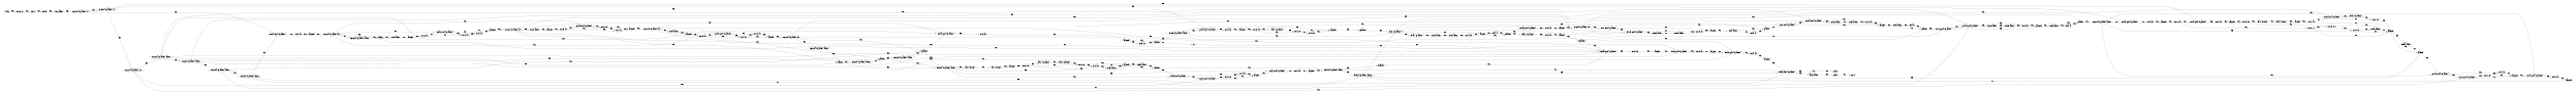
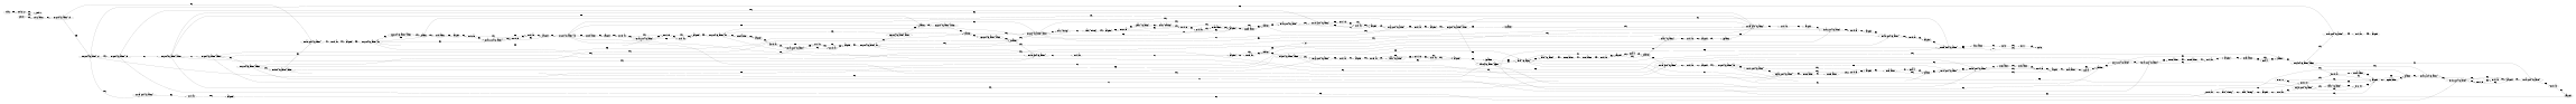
  digraph {
    rankdir=LR
    n1 [label="push rbp"]
    n2 [label="mov rbp , rsp"]
    n3 [label="push r12"]
    n4 [label="push rbx"]
    n5 [label="sub rsp , address"]
    n6 [label="mov qword [ rbp - address ] , rdi"]
    n7 [label="mov qword [ rbp - address ] , rsi"]
    n8 [label="mov rax , qword [ rbp - address ]"]
    n9 [label="mov qword [ rbp - address ] , rdx"]
    n10 [label="mov rax , qword [ rbp - address ]"]
    n11 [label="mov rax , qword [ rbp - address ]"]
    n12 [label="mov rax , qword [ rbp - address ]"]
    n13 [label="mov rdi , rax"]
    n14 [label="mov qword [ rbp - address ] , address"]
    n15 [label="mov rdx , qword [ rbp - address ]"]
    n16 [label="mov rdx , qword [ rbp - address ]"]
    n17 [label="mov rdi , rax"]
    n18 [label="mov rdi , rax"]
    n19 [label="mov rdi , rax"]
    n20 [label="mov qword [ rbp - address ] , address"]
    n21 [label="mov rax , qword [ rbp - address ]"]
    n22 [label="je address"]
    n23 [label="mov rax , qword [ rbp - address ]"]
    n24 [label="mov rax , qword [ rbp - address ]"]
    n25 [label="mov rsi , rdx"]
    n26 [label="call symbol"]
    n27 [label="mov rsi , rdx"]
    n28 [label="call symbol"]
    n29 [label="mov qword [ rbp - address ] , address"]
    n30 [label="mov rax , qword [ rbp - address ]"]
    n31 [label="je address"]
    n32 [label="mov rax , qword [ rbp - address ]"]
    n33 [label="mov rdi , rax"]
    n34 [label="mov qword [ rbp - address ] , address"]
    n35 [label="cmp qword [ rbp - address ] , address"]
    n36 [label="mov rdi , rax"]
    n37 [label="mov ecx , address"]
    n38 [label="mov rdi , rax"]
    n39 [label="mov dword [ rbp - address ] , address"]
    n40 [label="mov rax , qword [ rbp - address ]"]
    n41 [label="jne address"]
    n42 [label="mov rax , qword [ rbp - address ]"]
    n43 [label="mov rdi , rax"]
    n44 [label="cmp qword [ rbp - address ] , address"]
    n45 [label="mov ecx , address"]
    n46 [label="mov rdi , rax"]
    n47 [label="mov eax , dword [ rbp - address ]"]
    n48 [label="add dword [ rbp - address ] , address"]
    n49 [label="mov rdi , rax"]
    n50 [label="mov ecx , address"]
    n51 [label="mov rdi , rax"]
    n52 [label="add rsp , address"]
    n53 [label=retn]
    n54 [label="lea rdx , [ rbp - address ]"]
    n55 [label="call symbol"]
    n56 [label="mov qword [ rbp - address ] , rax"]
    n57 [label="cmp qword [ rbp - address ] , address"]
    n58 [label="je address"]
    n59 [label="mov rax , qword [ rbp - address ]"]
    n60 [label="mov rax , qword [ rbp - address ]"]
    n61 [label="mov rax , qword [ rbp - address ]"]
    n62 [label="mov edi , address"]
    n63 [label="mov rsi , rdx"]
    n64 [label="mov rdi , rax"]
    n65 [label="mov rsi , rdx"]
    n66 [label="mov rdi , rax"]
    n67 [label="mov rsi , rdx"]
    n68 [label="mov rdi , rax"]
    n69 [label="call symbol"]
    n70 [label="call symbol"]
    n71 [label="mov rdx , rax"]
    n72 [label="call symbol"]
    n73 [label="call symbol"]
    n74 [label="pop rbx"]
    n75 [label="pop rbp"]
    n76 [label="pop r12"]
    n77 [label="call symbol"]
    n78 [label="mov qword [ rbp - address ] , rax"]
    n79 [label="mov edi , address"]
    n80 [label="call symbol"]
    n81 [label="mov rdx , rax"]
    n82 [label="call symbol"]
    n83 [label="mov qword [ rbp - address ] , rax"]
    n84 [label="mov edi , address"]
    n85 [label="call symbol"]
    n86 [label="mov rdx , rax"]
    n87 [label="call symbol"]
    n88 [label="mov qword [ rbp - address ] , rax"]
    n89 [label="cmp qword [ rbp - address ] , address"]
    n90 [label="lea rsi , [ rel string ]"]
    n91 [label="mov rdi , rax"]
    n92 [label="mov rax , qword [ rbp - address ]"]
    n93 [label="mov rax , qword [ rbp - address ]"]
    n94 [label="lea rdi , [ rel string ]"]
    n95 [label="call symbol"]
    n96 [label="mov eax , address"]
    n97 [label="mov rdi , rax"]
    n98 [label="mov rdi , rax"]
    n99 [label="call symbol"]
    n100 [label="mov rcx , rax"]
    n101 [label="lea rax , [ rbp - address ]"]
    n102 [label="mov rsi , rcx"]
    n103 [label="lea rdx , [ rel address ]"]
    n104 [label="cmp eax , address"]
    n105 [label="je address"]
    n106 [label="mov dword [ rbp - address ] , address"]
    n107 [label="jmp address"]
    n108 [label="call symbol"]
    n109 [label="call symbol"]
    n110 [label="test rax , rax"]
    n111 [label="je address"]
    n112 [label=nop]
    n113 [label="mov qword [ rbp - address ] , address"]
    n114 [label="mov rax , qword [ rbp - address ]"]
    n115 [label="lea rax , [ rbp - address ]"]
    n116 [label="call symbol"]
    n117 [label="mov rdi , rax"]
    n118 [label="call symbol"]
    n119 [label="mov rdx , rax"]
    n120 [label="lea rax , [ rbp - address ]"]
    n121 [label="mov rsi , rdx"]
    n122 [label="call symbol"]
    n123 [label="mov rdi , rax"]
    n124 [label="jmp address"]
    n125 [label="mov ecx , address"]
    n126 [label="test al , al"]
    n127 [label="jne address"]
    n128 [label="mov esi , address"]
    n129 [label="mov rdi , rax"]
    n130 [label="lea rax , [ rbp - address ]"]
    n131 [label="mov rdi , rax"]
    n132 [label="call symbol"]
    n133 [label="call symbol"]
    n134 [label="mov qword [ rbp - address ] , rax"]
    n135 [label="mov rsi , qword [ rbp - address ]"]
    n136 [label="mov rsi , qword [ rbp - address ]"]
    n137 [label="mov rsi , qword [ rbp - address ]"]
    n138 [label="mov rdx , qword [ rbp - address ]"]
    n139 [label="call symbol"]
    n140 [label="call symbol"]
    n141 [label="call symbol"]
    n142 [label="lea rax , [ rbp - address ]"]
    n143 [label="mov r8 , rdx"]
    n144 [label="xor eax , address"]
    n145 [label="mov edx , address"]
    n146 [label="test al , al"]
    n147 [label="je address"]
    n148 [label="xor eax , address"]
    n149 [label="jmp address"]
    n150 [label="mov edx , address"]
    n151 [label="test al , al"]
    n152 [label="je address"]
    n153 [label="xor eax , address"]
    n154 [label="mov edx , address"]
    n155 [label="test al , al"]
    n156 [label="je address"]
    n157 [label="mov qword [ rbp - address ] , address"]
    n158 [label="mov rdi , rax"]
    n159 [label="mov rax , qword [ rbp - address ]"]
    n160 [label="mov rax , qword [ rbp - address ]"]
    n161 [label="call symbol"]
    n162 [label="mov eax , address"]
    n163 [label="mov rdi , rax"]
    n164 [label="mov rdi , rax"]
    n165 [label="call symbol"]
-   n166 [label="mov r12 , rax"]
    n167 [label="mov rcx , r12"]
    n168 [label="mov rdx , rbx"]
    n169 [label="call symbol"]
    n170 [label="mov rbx , rax"]
    n171 [label="lea rsi , [ rel string ]"]
    n172 [label="lea rdi , [ rel string ]"]
    n173 [label="call symbol"]
    n174 [label="mov rsi , rax"]
    n175 [label="cmp eax , address"]
    n176 [label="je address"]
    n177 [label="call symbol"]
    n1 -> n2 [label=CFG]
    n2 -> n3 [label=CFG]
-   n3 -> n4 [label=CFG]
+   n4 -> n3 [label=CFG]
    n4 -> n5 [label=CFG]
    n5 -> n6 [label=CFG]
    n6 -> n7 [label=CFG]
    n6 -> n8 [label=DFG]
    n7 -> n9 [label=CFG]
    n7 -> n10 [label=DFG]
    n7 -> n11 [label=DFG]
    n7 -> n12 [label=DFG]
    n8 -> n13 [label=DFG]
    n9 -> n14 [label=CFG]
    n9 -> n15 [label=DFG]
    n9 -> n16 [label=DFG]
    n10 -> n17 [label=DFG]
    n11 -> n18 [label=DFG]
    n12 -> n19 [label=DFG]
    n13 -> n55 [label=DFG]
    n14 -> n20 [label=CFG]
    n14 -> n21 [label=DFG]
    n14 -> n22 [label=DFG]
    n14 -> n23 [label=DFG]
    n14 -> n24 [label=DFG]
    n15 -> n25 [label=DFG]
    n15 -> n26 [label=DFG]
    n16 -> n27 [label=DFG]
    n16 -> n28 [label=DFG]
    n17 -> n118 [label=DFG]
    n18 -> n165 [label=DFG]
    n19 -> n169 [label=DFG]
    n20 -> n29 [label=CFG]
    n20 -> n30 [label=DFG]
    n20 -> n31 [label=DFG]
    n20 -> n32 [label=DFG]
    n21 -> n33 [label=DFG]
    n22 -> n34 [label=CFG]
    n22 -> n35 [label=CFG]
    n23 -> n36 [label=DFG]
    n24 -> n37 [label=CFG]
    n24 -> n38 [label=DFG]
    n25 -> n26 [label=DFG]
    n25 -> n97 [label=CFG]
    n26 -> n93 [label=CFG]
    n27 -> n28 [label=DFG]
    n27 -> n163 [label=CFG]
    n28 -> n160 [label=CFG]
    n29 -> n39 [label=CFG]
    n29 -> n40 [label=DFG]
    n29 -> n41 [label=DFG]
    n29 -> n42 [label=DFG]
    n30 -> n43 [label=DFG]
    n31 -> n34 [label=CFG]
    n31 -> n44 [label=CFG]
    n32 -> n45 [label=CFG]
    n32 -> n46 [label=DFG]
    n33 -> n70 [label=DFG]
    n34 -> n90 [label=CFG]
    n34 -> n91 [label=DFG]
    n34 -> n92 [label=DFG]
    n34 -> n93 [label=DFG]
    n35 -> n31 [label=CFG]
    n36 -> n109 [label=DFG]
    n37 -> n145 [label=CFG]
    n38 -> n139 [label=DFG]
    n39 -> n8 [label=CFG]
    n39 -> n47 [label=DFG]
    n39 -> n48 [label=DFG]
    n40 -> n49 [label=DFG]
    n41 -> n23 [label=CFG]
    n41 -> n34 [label=CFG]
    n42 -> n50 [label=CFG]
    n42 -> n51 [label=DFG]
    n43 -> n72 [label=DFG]
    n44 -> n41 [label=CFG]
    n45 -> n150 [label=CFG]
    n46 -> n140 [label=DFG]
    n47 -> n52 [label=CFG]
    n47 -> n53 [label=DFG]
    n48 -> n47 [label=DFG]
    n48 -> n54 [label=CFG]
    n49 -> n73 [label=DFG]
    n50 -> n154 [label=CFG]
    n51 -> n141 [label=DFG]
    n52 -> n74 [label=CFG]
    n53 -> n75 [label=CFG]
    n54 -> n115 [label=CFG]
    n54 -> n116 [label=DFG]
    n55 -> n56 [label=DFG]
    n56 -> n57 [label=CFG]
    n56 -> n58 [label=DFG]
    n56 -> n59 [label=DFG]
    n56 -> n60 [label=DFG]
    n56 -> n61 [label=DFG]
    n57 -> n58 [label=CFG]
    n58 -> n21 [label=CFG]
    n58 -> n62 [label=CFG]
    n59 -> n63 [label=CFG]
    n59 -> n64 [label=DFG]
    n60 -> n65 [label=CFG]
    n60 -> n66 [label=DFG]
    n61 -> n67 [label=CFG]
    n61 -> n68 [label=DFG]
    n62 -> n69 [label=CFG]
    n63 -> n64 [label=CFG]
    n63 -> n77 [label=DFG]
    n64 -> n77 [label=DFG]
    n65 -> n66 [label=CFG]
    n65 -> n82 [label=DFG]
    n66 -> n82 [label=DFG]
    n67 -> n68 [label=CFG]
    n67 -> n87 [label=DFG]
    n68 -> n87 [label=DFG]
    n69 -> n71 [label=DFG]
    n70 -> n30 [label=CFG]
    n71 -> n59 [label=CFG]
    n71 -> n63 [label=DFG]
    n72 -> n40 [label=CFG]
    n73 -> n47 [label=CFG]
    n74 -> n76 [label=CFG]
+   n76 -> n75 [label=CFG]
    n77 -> n78 [label=DFG]
    n78 -> n21 [label=DFG]
    n78 -> n22 [label=DFG]
    n78 -> n23 [label=DFG]
    n78 -> n24 [label=DFG]
    n78 -> n79 [label=CFG]
    n79 -> n80 [label=CFG]
    n80 -> n81 [label=DFG]
    n81 -> n60 [label=CFG]
    n81 -> n65 [label=DFG]
    n82 -> n83 [label=DFG]
    n83 -> n30 [label=DFG]
    n83 -> n31 [label=DFG]
    n83 -> n32 [label=DFG]
    n83 -> n84 [label=CFG]
    n84 -> n85 [label=CFG]
    n85 -> n86 [label=DFG]
    n86 -> n61 [label=CFG]
    n86 -> n67 [label=DFG]
    n87 -> n88 [label=DFG]
    n88 -> n40 [label=DFG]
    n88 -> n41 [label=DFG]
    n88 -> n42 [label=DFG]
    n88 -> n89 [label=CFG]
    n89 -> n22 [label=CFG]
    n90 -> n94 [label=CFG]
    n91 -> n95 [label=DFG]
    n91 -> n96 [label=CFG]
    n92 -> n15 [label=CFG]
    n92 -> n97 [label=DFG]
    n93 -> n98 [label=DFG]
    n94 -> n99 [label=CFG]
    n95 -> n104 [label=CFG]
    n95 -> n105 [label=DFG]
    n96 -> n95 [label=CFG]
    n97 -> n26 [label=DFG]
    n98 -> n108 [label=DFG]
    n99 -> n100 [label=DFG]
    n100 -> n95 [label=DFG]
    n100 -> n101 [label=CFG]
    n100 -> n102 [label=DFG]
    n101 -> n103 [label=CFG]
    n102 -> n91 [label=CFG]
    n102 -> n95 [label=DFG]
    n103 -> n102 [label=CFG]
    n104 -> n105 [label=CFG]
    n105 -> n92 [label=CFG]
    n105 -> n106 [label=CFG]
    n106 -> n47 [label=DFG]
    n106 -> n48 [label=DFG]
    n106 -> n107 [label=CFG]
    n107 -> n21 [label=CFG]
    n108 -> n106 [label=CFG]
    n109 -> n110 [label=CFG]
    n109 -> n111 [label=DFG]
    n110 -> n111 [label=CFG]
    n111 -> n112 [label=CFG]
    n111 -> n113 [label=CFG]
    n112 -> n21 [label=CFG]
    n113 -> n10 [label=CFG]
    n113 -> n54 [label=DFG]
    n113 -> n114 [label=DFG]
    n114 -> n117 [label=DFG]
    n115 -> n125 [label=CFG]
    n116 -> n126 [label=CFG]
    n116 -> n127 [label=DFG]
    n117 -> n132 [label=DFG]
    n118 -> n119 [label=DFG]
    n119 -> n120 [label=CFG]
    n119 -> n121 [label=DFG]
    n119 -> n122 [label=DFG]
    n120 -> n121 [label=CFG]
    n121 -> n122 [label=DFG]
    n121 -> n123 [label=CFG]
    n122 -> n124 [label=CFG]
    n123 -> n122 [label=DFG]
    n124 -> n54 [label=CFG]
    n125 -> n128 [label=CFG]
    n126 -> n127 [label=CFG]
    n127 -> n114 [label=CFG]
    n127 -> n130 [label=CFG]
    n128 -> n129 [label=CFG]
    n129 -> n116 [label=DFG]
    n130 -> n131 [label=CFG]
    n131 -> n133 [label=DFG]
    n132 -> n134 [label=DFG]
    n133 -> n149 [label=CFG]
    n134 -> n135 [label=DFG]
    n134 -> n136 [label=DFG]
    n134 -> n137 [label=DFG]
    n134 -> n138 [label=DFG]
    n135 -> n24 [label=CFG]
    n135 -> n139 [label=DFG]
    n136 -> n32 [label=CFG]
    n136 -> n140 [label=DFG]
    n137 -> n42 [label=CFG]
    n137 -> n141 [label=DFG]
    n138 -> n142 [label=CFG]
    n138 -> n143 [label=DFG]
    n139 -> n144 [label=DFG]
    n140 -> n148 [label=DFG]
    n141 -> n153 [label=DFG]
    n142 -> n143 [label=CFG]
    n143 -> n161 [label=DFG]
    n144 -> n146 [label=CFG]
    n144 -> n147 [label=DFG]
    n145 -> n38 [label=CFG]
    n146 -> n147 [label=CFG]
    n147 -> n54 [label=CFG]
    n147 -> n136 [label=CFG]
    n148 -> n151 [label=CFG]
    n148 -> n152 [label=DFG]
    n149 -> n21 [label=CFG]
    n150 -> n46 [label=CFG]
    n151 -> n152 [label=CFG]
    n152 -> n54 [label=CFG]
    n152 -> n137 [label=CFG]
    n153 -> n155 [label=CFG]
    n153 -> n156 [label=DFG]
    n154 -> n51 [label=CFG]
    n155 -> n156 [label=CFG]
    n156 -> n54 [label=CFG]
    n156 -> n157 [label=CFG]
    n157 -> n11 [label=CFG]
    n157 -> n158 [label=DFG]
    n157 -> n159 [label=DFG]
    n157 -> n160 [label=DFG]
    n158 -> n161 [label=DFG]
    n158 -> n162 [label=CFG]
    n159 -> n16 [label=CFG]
    n159 -> n163 [label=DFG]
    n160 -> n164 [label=DFG]
    n161 -> n175 [label=CFG]
    n161 -> n176 [label=DFG]
    n162 -> n161 [label=CFG]
    n163 -> n28 [label=DFG]
    n164 -> n177 [label=DFG]
-   n165 -> n166 [label=DFG]
-   n166 -> n12 [label=CFG]
-   n166 -> n167 [label=DFG]
    n167 -> n161 [label=DFG]
    n167 -> n168 [label=DFG]
    n168 -> n158 [label=CFG]
    n168 -> n161 [label=DFG]
    n169 -> n170 [label=DFG]
    n170 -> n168 [label=DFG]
    n170 -> n171 [label=CFG]
    n171 -> n172 [label=CFG]
    n172 -> n173 [label=CFG]
    n173 -> n174 [label=DFG]
    n174 -> n138 [label=CFG]
    n174 -> n161 [label=DFG]
    n175 -> n176 [label=CFG]
    n176 -> n48 [label=CFG]
    n176 -> n159 [label=CFG]
    n177 -> n48 [label=CFG]
  }
